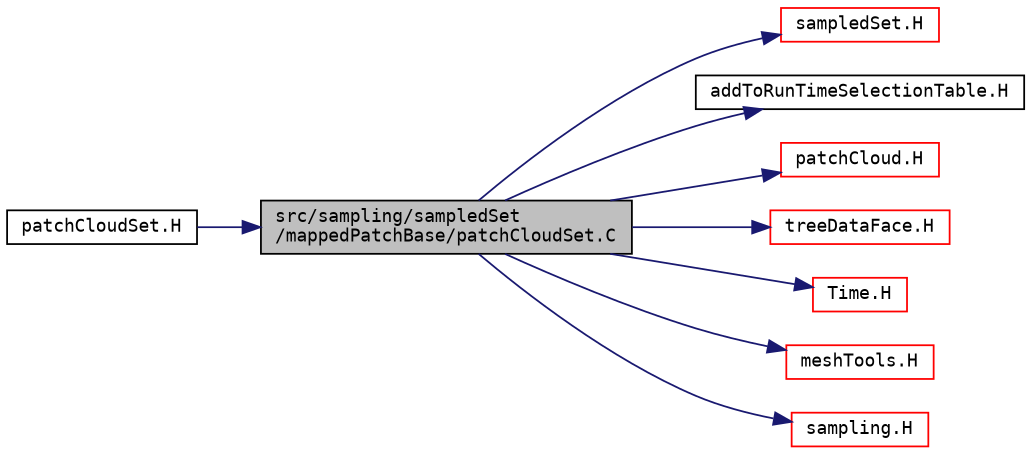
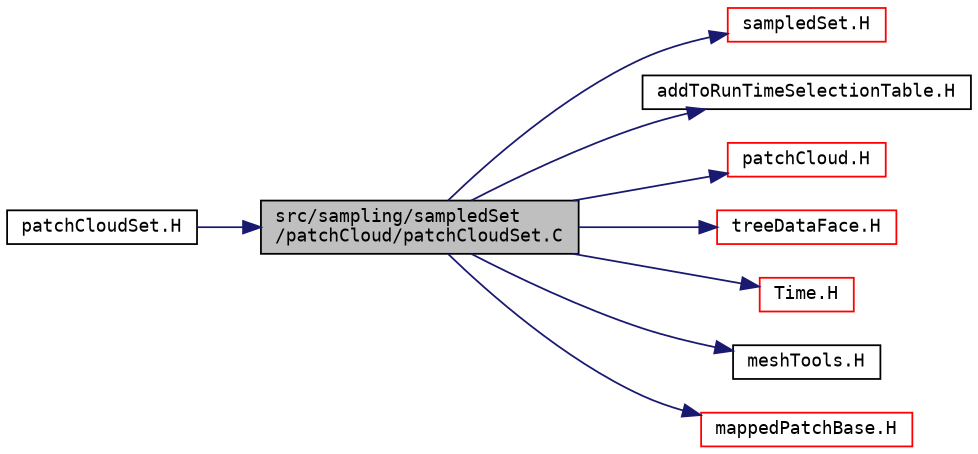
  digraph {
    fontname="DejaVu Sans Mono"
    rankdir=LR
    node [color=red fontname="DejaVu Sans Mono" fontsize=10 shape=record]
    edge [color=midnightblue fontname="DejaVu Sans Mono" fontsize=10 labelfontname=Helvetica labelfontsize=10 style=solid]
-   n1 [color=black fillcolor=grey75 fontcolor=black height=0.2 label="src/sampling/sampledSet\l/mappedPatchBase/patchCloudSet.C" style=filled width=0.4]
+   n1 [color=black fillcolor=grey75 fontcolor=black height=0.2 label="src/sampling/sampledSet\l/patchCloud/patchCloudSet.C" style=filled width=0.4]
    n2 [height=0.2 label="sampledSet.H" width=0.4]
    n3 [color=black height=0.2 label="addToRunTimeSelectionTable.H" width=0.4]
    n4 [height=0.2 label="patchCloud.H" width=0.4]
    n5 [height=0.2 label="treeDataFace.H" width=0.4]
    n6 [height=0.2 label="Time.H" width=0.4]
-   n7 [height=0.2 label="meshTools.H" width=0.4]
-   n8 [height=0.2 label="sampling.H" width=0.4]
+   n7 [color=black height=0.2 label="meshTools.H" width=0.4]
+   n8 [height=0.2 label="mappedPatchBase.H" width=0.4]
    n9 [color=black height=0.2 label="patchCloudSet.H" width=0.4]
    n1 -> n2
    n1 -> n3
    n1 -> n4
    n1 -> n5
    n1 -> n6
    n1 -> n7
    n1 -> n8
    n9 -> n1
  }
